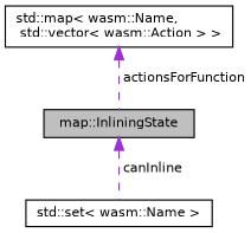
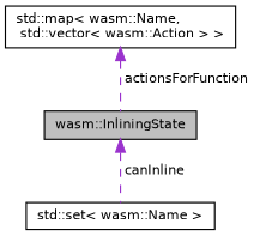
  digraph {
    node [color=black fillcolor=white fontname=Helvetica fontsize=10 shape=record style=filled]
    edge [color=darkorchid3 dir=back fontname=Helvetica fontsize=10 labelfontname=Helvetica labelfontsize=10 style=dashed]
-   n1 [fillcolor=grey75 fontcolor=black height=0.2 label="map::InliningState" width=0.4]
+   n1 [fillcolor=grey75 fontcolor=black height=0.2 label="wasm::InliningState" width=0.4]
    n2 [height=0.2 label="std::set\< wasm::Name \>" width=0.4]
    n3 [height=0.2 label="std::map\< wasm::Name,\l std::vector\< wasm::Action \> \>" width=0.4]
    n1 -> n2 [label=" canInline"]
    n3 -> n1 [label=" actionsForFunction"]
  }
